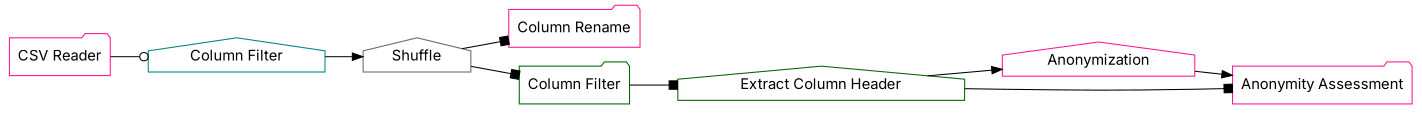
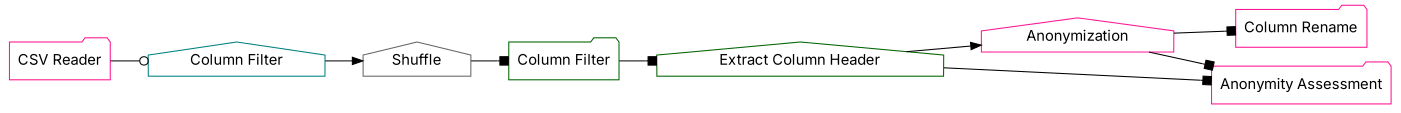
  digraph {
    fontname=Inter
    rankdir=LR
    node [color=deeppink fontname=Inter shape=folder]
    edge [arrowhead=box fontname=Inter]
    n1 [label="CSV Reader"]
    n2 [color=teal label="Column Filter" shape=house]
    n3 [color=gray40 label=Shuffle shape=house]
    n4 [label="Column Rename"]
    n5 [color=darkgreen label="Column Filter"]
    n6 [color=darkgreen label="Extract Column Header" shape=house]
    n7 [label=Anonymization shape=house]
    n8 [label="Anonymity Assessment"]
    n1 -> n2 [arrowhead=odot]
    n2 -> n3 [arrowhead=normal]
-   n3 -> n4
+   n7 -> n4
    n3 -> n5
    n5 -> n6
    n6 -> n7 [arrowhead=normal]
    n6 -> n8
-   n7 -> n8 [arrowhead=normal]
+   n7 -> n8
  }
